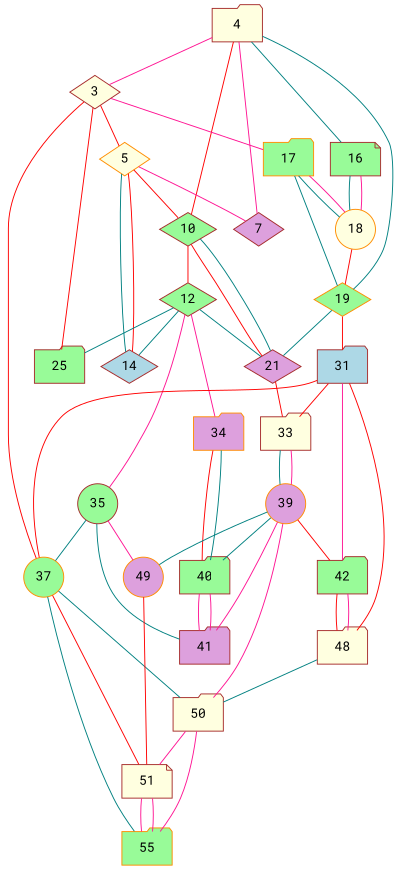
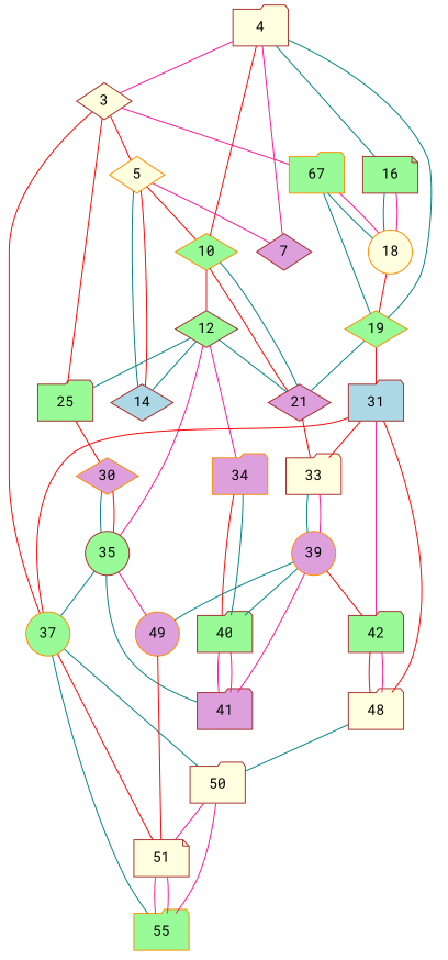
  graph {
    fontname="Roboto Mono"
    node [color=brown fillcolor=palegreen fontname="Roboto Mono" shape=folder style=filled]
    edge [color=red fontname="Roboto Mono"]
    n1 [fillcolor=lightyellow label=4 super="+2+8"]
    3 [fillcolor=lightyellow shape=diamond super="+4"]
    7 [fillcolor=plum shape=diamond]
-   10 [shape=diamond super="+11"]
+   10 [color=darkorange shape=diamond super="+11"]
    16 [shape=note]
    19 [color=darkorange shape=diamond super="+20"]
    5 [color=darkorange fillcolor=lightyellow shape=diamond super="+6"]
-   17 [color=darkorange]
+   17 [color=darkorange label=67]
    25 [super="+26"]
    37 [color=darkorange shape=circle super="+44+56"]
    12 [shape=diamond super="+13+24"]
    21 [fillcolor=plum shape=diamond super="+23"]
    18 [color=darkorange fillcolor=lightyellow shape=circle]
    31 [fillcolor=lightblue super="+45+32"]
    14 [fillcolor=lightblue shape=diamond]
+   30 [color=darkorange fillcolor=plum shape=diamond]
    50 [fillcolor=lightyellow super="+53"]
    51 [fillcolor=lightyellow shape=note super="+52"]
    55 [color=darkorange]
    34 [color=darkorange fillcolor=plum]
    35 [shape=circle super="+36+38"]
    33 [fillcolor=lightyellow]
    40
    41 [fillcolor=plum]
    49 [color=darkorange fillcolor=plum shape=circle]
    42
    48 [fillcolor=lightyellow]
    39 [color=darkorange fillcolor=plum shape=circle super="+43"]
    n1 -- 3 [color=deeppink]
    n1 -- 7 [color=deeppink]
    n1 -- 10
    n1 -- 16 [color=teal]
    n1 -- 19 [color=teal]
    3 -- 5
    3 -- 17 [color=deeppink]
    3 -- 25
    3 -- 37 [weight=2]
    10 -- 12
    10 -- 21
    10 -- 21 [color=teal]
    16 -- 18 [color=teal]
    16 -- 18 [color=deeppink]
    19 -- 21 [color=teal]
    19 -- 31
    5 -- 7 [color=deeppink]
    5 -- 10
    5 -- 14 [color=teal]
    5 -- 14
    17 -- 19 [color=teal]
    17 -- 18 [color=teal]
    17 -- 18 [color=deeppink]
+   25 -- 30 [weight=2]
    37 -- 50 [color=teal]
    37 -- 51
    37 -- 55 [color=teal]
    12 -- 25 [color=teal]
    12 -- 21 [color=teal]
    12 -- 14 [color=teal]
    12 -- 34 [color=deeppink weight=2]
    12 -- 35 [color=deeppink]
    21 -- 33
    18 -- 19
    31 -- 37
    31 -- 33
    31 -- 42 [color=deeppink]
    31 -- 48
+   30 -- 35 [color=teal]
+   30 -- 35
    50 -- 51 [color=deeppink]
    50 -- 55 [color=deeppink]
    51 -- 55 [color=deeppink]
    51 -- 55 [color=deeppink]
    34 -- 40
    34 -- 40 [color=teal]
    35 -- 37 [color=teal]
    35 -- 41 [color=teal]
    35 -- 49 [color=deeppink]
    33 -- 39 [color=teal]
    33 -- 39 [color=deeppink]
    40 -- 41 [color=deeppink]
    40 -- 41 [color=deeppink]
    49 -- 51
    42 -- 48
    42 -- 48 [color=deeppink]
    48 -- 50 [color=teal]
-   39 -- 50 [color=deeppink]
    39 -- 40 [color=teal]
    39 -- 41 [color=deeppink]
    39 -- 49 [color=teal]
    39 -- 42
  }
